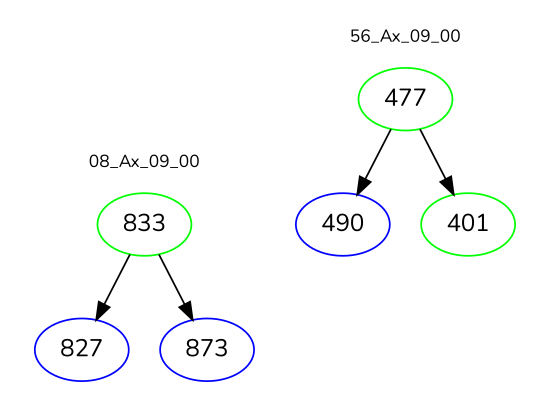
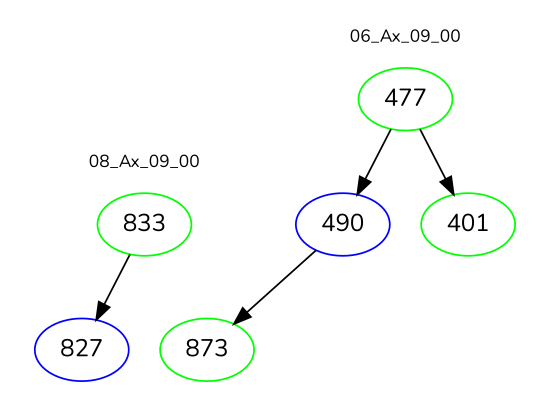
  digraph {
    fontname=Nunito
    node [color=green fontname=Nunito]
    edge [color=black fontname=Nunito]
    n1 [label=833]
    n2 [color=blue label=827]
-   n3 [color=blue label=873]
+   n3 [label=873]
    n4 [label=477]
    n5 [color=blue label=490]
    n6 [label=401]
    subgraph cluster_1 {
      color=white
      fontsize=10
      label="08_Ax_09_00"
      n1
      n2
      n3
    }
    subgraph cluster_2 {
      color=white
      fontsize=10
-     label="56_Ax_09_00"
+     label="06_Ax_09_00"
      n4
      n5
      n6
    }
    n1 -> n2
-   n1 -> n3
+   n5 -> n3
    n4 -> n5
    n4 -> n6
  }
